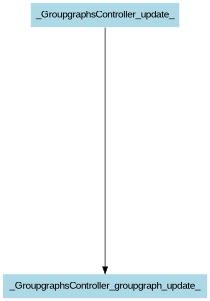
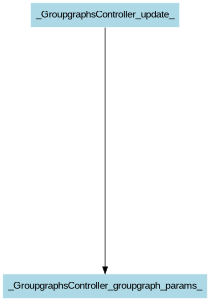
  digraph {
    nodesep=0.5
    ranksep=5
    node [color=white fillcolor=lightblue fontname=Arial shape=box style=filled]
    _GroupgraphsController_update_
-   _GroupgraphsController_groupgraph_params_ [label=_GroupgraphsController_groupgraph_update_]
+   _GroupgraphsController_groupgraph_params_
    _GroupgraphsController_update_ -> _GroupgraphsController_groupgraph_params_ [fontname=Arial]
  }
